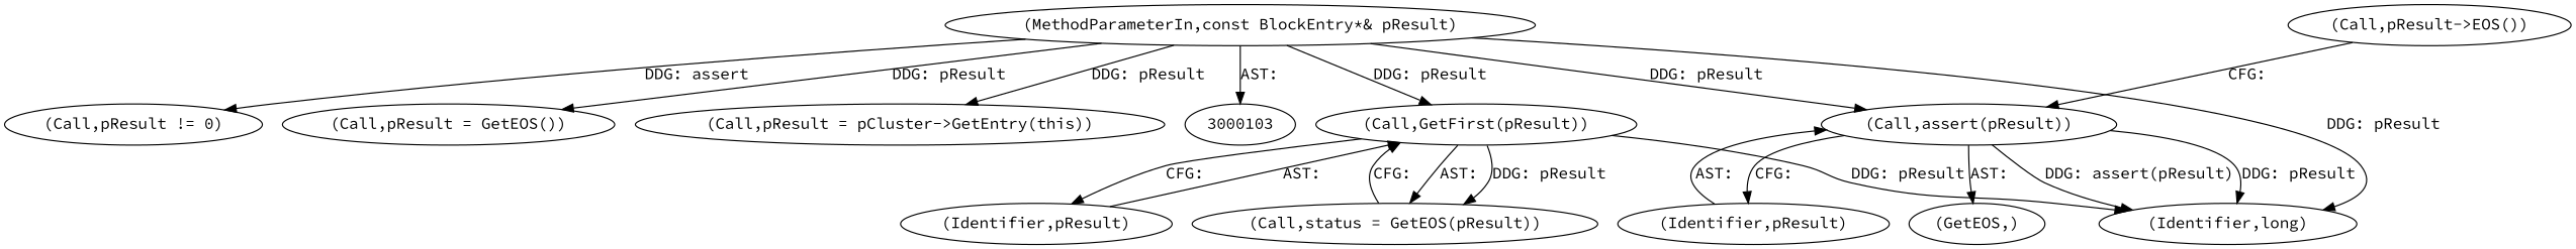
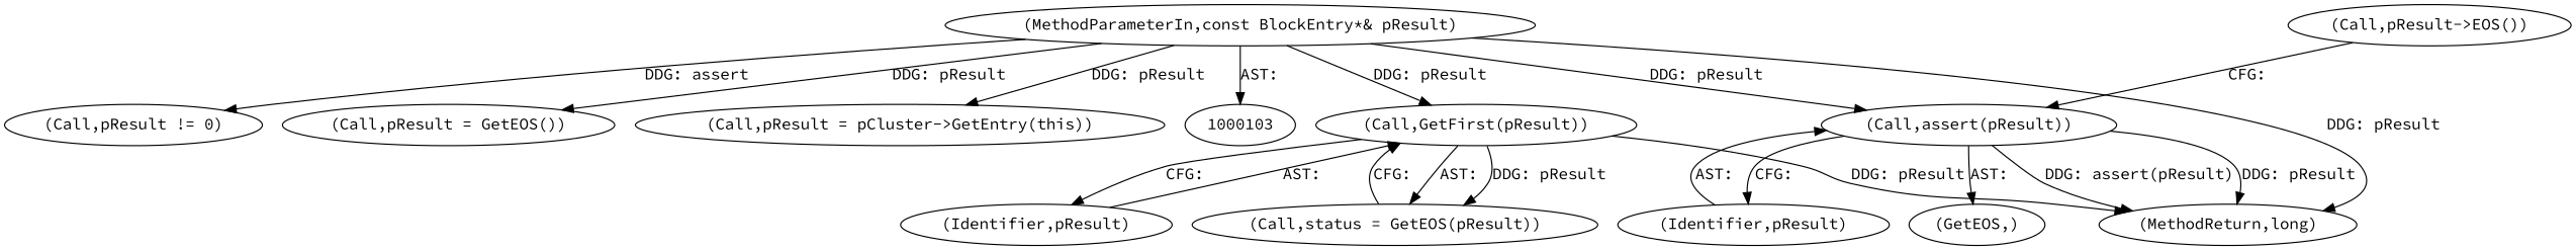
  digraph {
    fontname="Source Code Pro"
    node [fontname="Source Code Pro"]
    edge [fontname="Source Code Pro"]
    n1 [label="(Call,assert(pResult))"]
-   n2 [label="(Identifier,long)"]
+   n2 [label="(MethodReturn,long)"]
    n3 [label="(GetEOS,)"]
    n4 [label="(Identifier,pResult)"]
    n5 [label="(Call,GetFirst(pResult))"]
    n6 [label="(Identifier,pResult)"]
    n7 [label="(Call,status = GetEOS(pResult))"]
    n8 [label="(MethodParameterIn,const BlockEntry*& pResult)"]
    n9 [label="(Call,pResult != 0)"]
    n10 [label="(Call,pResult = GetEOS())"]
    n11 [label="(Call,pResult = pCluster->GetEntry(this))"]
-   1000103 [label=3000103]
+   1000103
    n13 [label="(Call,pResult->EOS())"]
    n1 -> n2 [label="DDG: assert(pResult)"]
    n1 -> n2 [label="DDG: pResult"]
    n1 -> n3 [label="AST: "]
    n1 -> n4 [label="CFG: "]
    n4 -> n1 [label="AST: "]
    n5 -> n2 [label="DDG: pResult"]
    n5 -> n6 [label="CFG: "]
    n5 -> n7 [label="AST: "]
    n5 -> n7 [label="DDG: pResult"]
    n6 -> n5 [label="AST: "]
    n7 -> n5 [label="CFG: "]
    n8 -> n1 [label="DDG: pResult"]
    n8 -> n2 [label="DDG: pResult"]
    n8 -> n5 [label="DDG: pResult"]
    n8 -> n9 [label="DDG: assert"]
    n8 -> n10 [label="DDG: pResult"]
    n8 -> n11 [label="DDG: pResult"]
    n8 -> 1000103 [label="AST: "]
    n13 -> n1 [label="CFG: "]
  }
